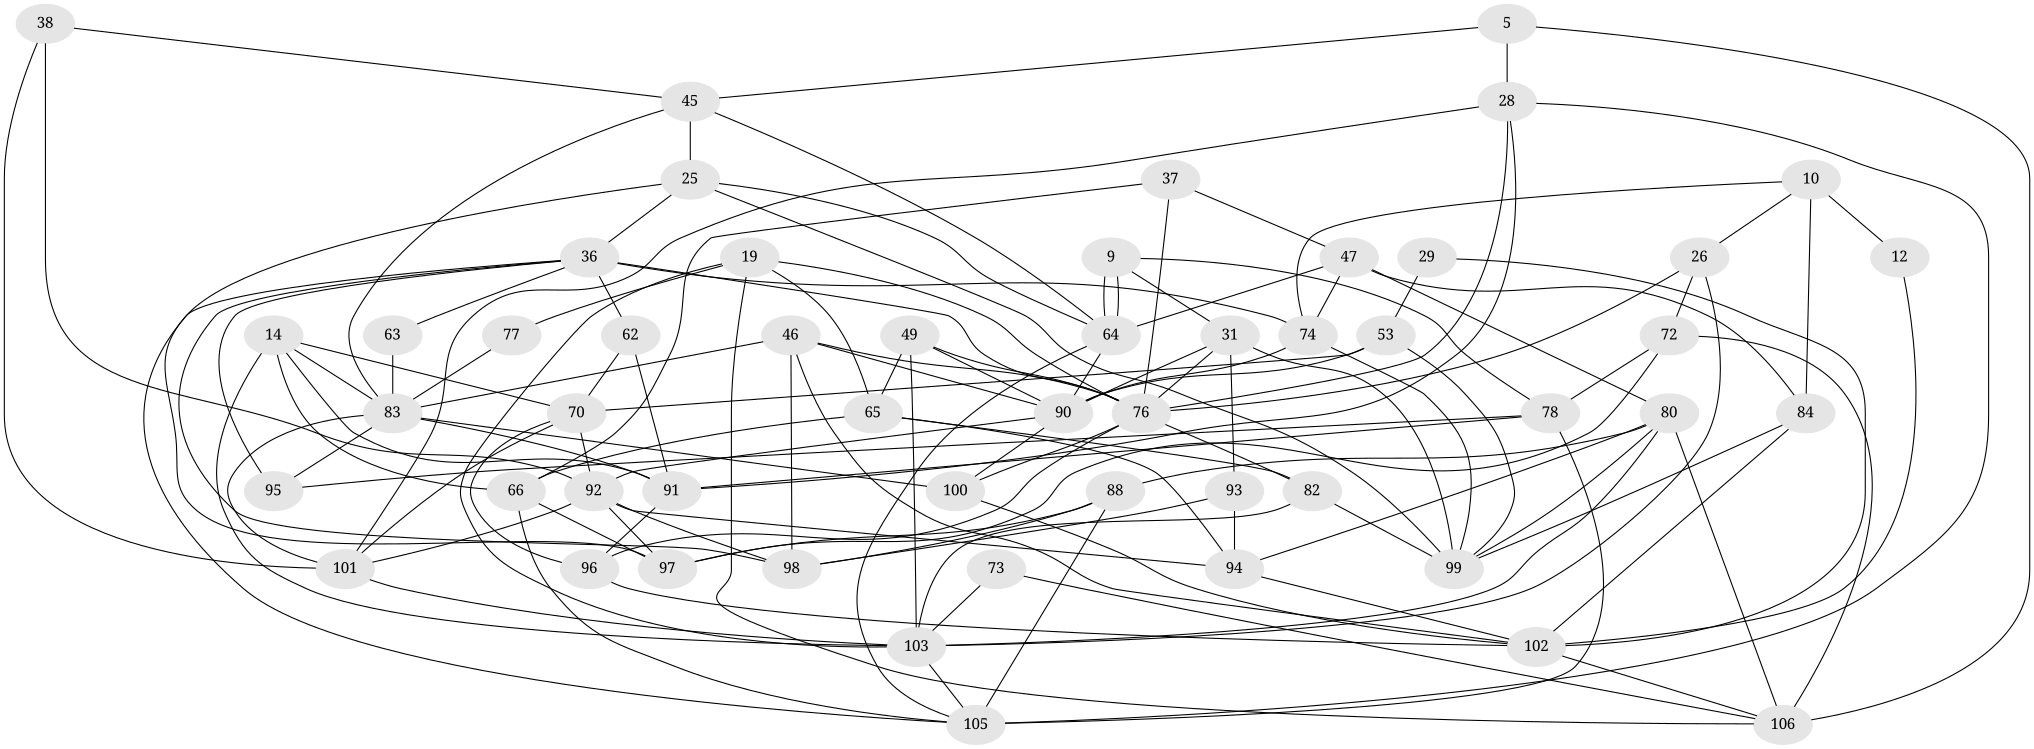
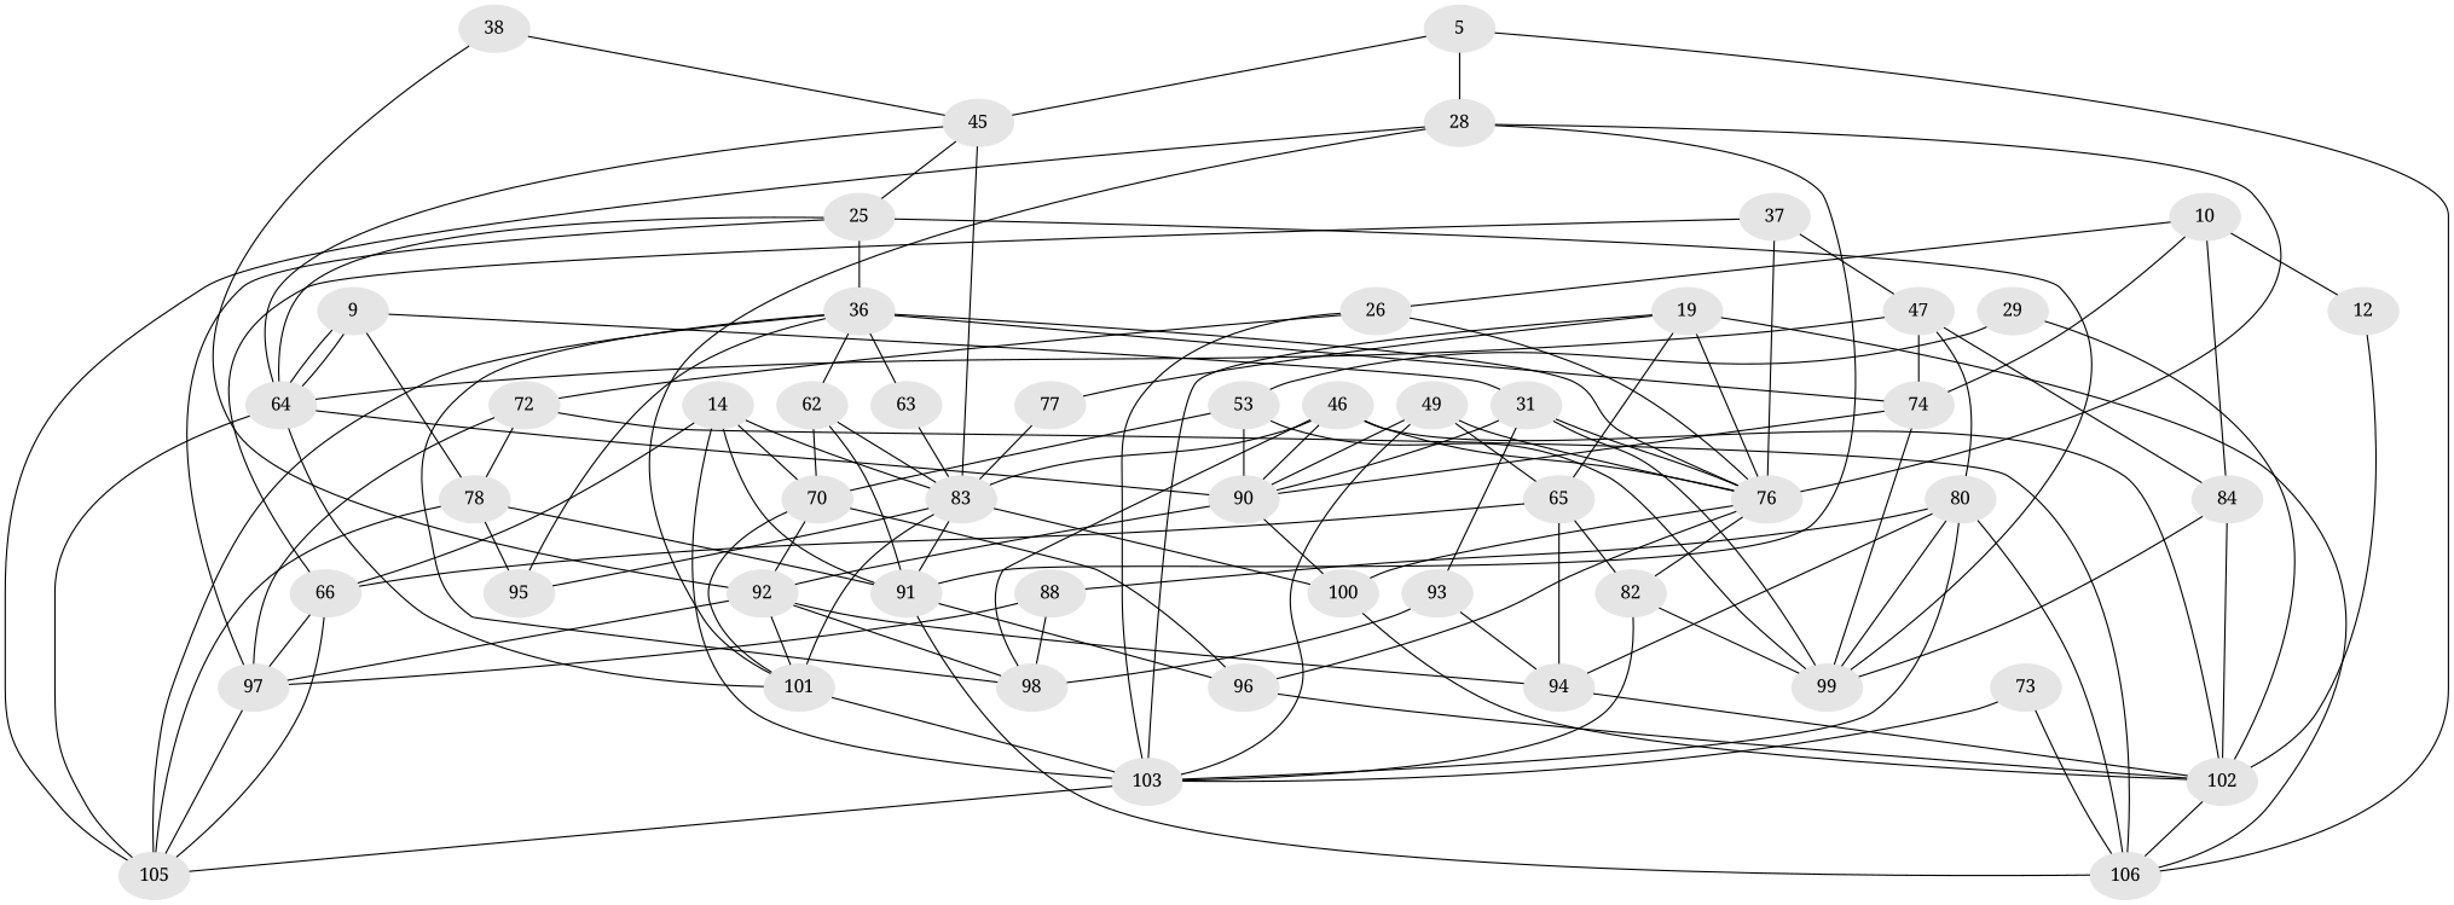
  graph {
    fontname="Noto Serif"
    node [color=gray90 fontname="Noto Serif" style=filled]
    edge [fontname="Noto Serif"]
    28 [super="+24"]
    91 [super="+86"]
    76 [super="+61+11"]
    101 [super="+60"]
    105 [super="+56+89"]
    5
    45 [super="+34"]
    106 [super="+8+39"]
    64 [super="+40"]
    25
    83 [super="+52+43"]
    9
    31
    78
    99 [super="+57+87"]
    90 [super="+32+81"]
    93
    95
    10 [super="+3"]
    12
    26
    74
    84 [super="+6+51"]
    102 [super="+85"]
    103 [super="+55+7"]
    72
    36 [super="+22+33+21"]
    97 [super="+54"]
    14
    66
    70 [super="+67+69"]
    92 [super="+58"]
    96
    100 [super="+75+15"]
    19 [super="+13"]
    65 [super="+48"]
    77
    82 [super="+71"]
    94
    62 [super="+50"]
    63 [super="+42"]
    98
    29
    53
    47 [super="+16"]
    80 [super="+20"]
    37
    38
    46
    88 [super="+30"]
    49
    73
    28 -- 91
    28 -- 76
    28 -- 101
    28 -- 105
+   91 -- 106 [weight=3]
    91 -- 96
    76 -- 96
    76 -- 100
    76 -- 82
    101 -- 103 [weight=2]
    5 -- 28
    5 -- 45 [weight=2]
    5 -- 106 [weight=2]
    45 -- 64
    45 -- 25
    45 -- 83 [weight=2]
-   38 -- 101
+   64 -- 101
    64 -- 105
    64 -- 90 [weight=2]
    25 -- 64
    25 -- 99
    25 -- 36
    25 -- 97
    83 -- 91
    83 -- 101 [weight=2]
    83 -- 95
    83 -- 100 [weight=2]
    9 -- 64 [weight=2]
    9 -- 64
    9 -- 31
    9 -- 78
    31 -- 76
    31 -- 99
    31 -- 90
    31 -- 93
    78 -- 91
    78 -- 105 [weight=2]
    78 -- 95
    90 -- 92
    90 -- 100
    93 -- 94
    93 -- 98
    10 -- 12
    10 -- 26
    10 -- 74
    10 -- 84 [weight=2]
    12 -- 102
    26 -- 76
    26 -- 103
    26 -- 72
    74 -- 99
    74 -- 90
    84 -- 99
    84 -- 102 [weight=2]
    102 -- 106
    103 -- 105
    72 -- 106
    72 -- 78
    72 -- 97
    36 -- 76 [weight=2]
    36 -- 105
    36 -- 95
    36 -- 74
    36 -- 62 [weight=2]
    36 -- 63 [weight=2]
    36 -- 98
    14 -- 91 [weight=2]
    14 -- 83
    14 -- 103
    14 -- 66
    14 -- 70
    66 -- 105
    66 -- 97
    70 -- 101
    70 -- 92
    70 -- 96
    92 -- 101
    92 -- 97 [weight=2]
    92 -- 94
    92 -- 98
    96 -- 102
    100 -- 102
    19 -- 76
    19 -- 106 [weight=2]
    19 -- 103
    19 -- 65
    19 -- 77
    65 -- 66
    65 -- 82
    65 -- 94
    77 -- 83
    82 -- 99
    82 -- 103
    94 -- 102
    62 -- 91
+   62 -- 83
    62 -- 70
    63 -- 83 [weight=2]
    29 -- 102
    29 -- 53
    53 -- 99 [weight=2]
    53 -- 90 [weight=2]
    53 -- 70
    47 -- 64
    47 -- 74
    47 -- 84
    47 -- 80
    80 -- 106 [weight=2]
    80 -- 99
    80 -- 103
    80 -- 94
    80 -- 88
    37 -- 76
    37 -- 66
    37 -- 47
    38 -- 45
    38 -- 92
    46 -- 76
    46 -- 83
    46 -- 90
    46 -- 102
    46 -- 98
-   88 -- 105
+   97 -- 105
    88 -- 97
    88 -- 98 [weight=2]
    49 -- 76
    49 -- 90
    49 -- 103
    49 -- 65
    73 -- 106
    73 -- 103
  }
